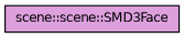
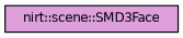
  digraph {
    rankdir=LR
-   n1 [color=black fillcolor=plum fontname=Helvetica fontsize=10 height=0.2 label="scene::scene::SMD3Face" shape=record style=filled width=0.4]
+   n1 [color=black fillcolor=plum fontname=Helvetica fontsize=10 height=0.2 label="nirt::scene::SMD3Face" shape=record style=filled width=0.4]
  }
